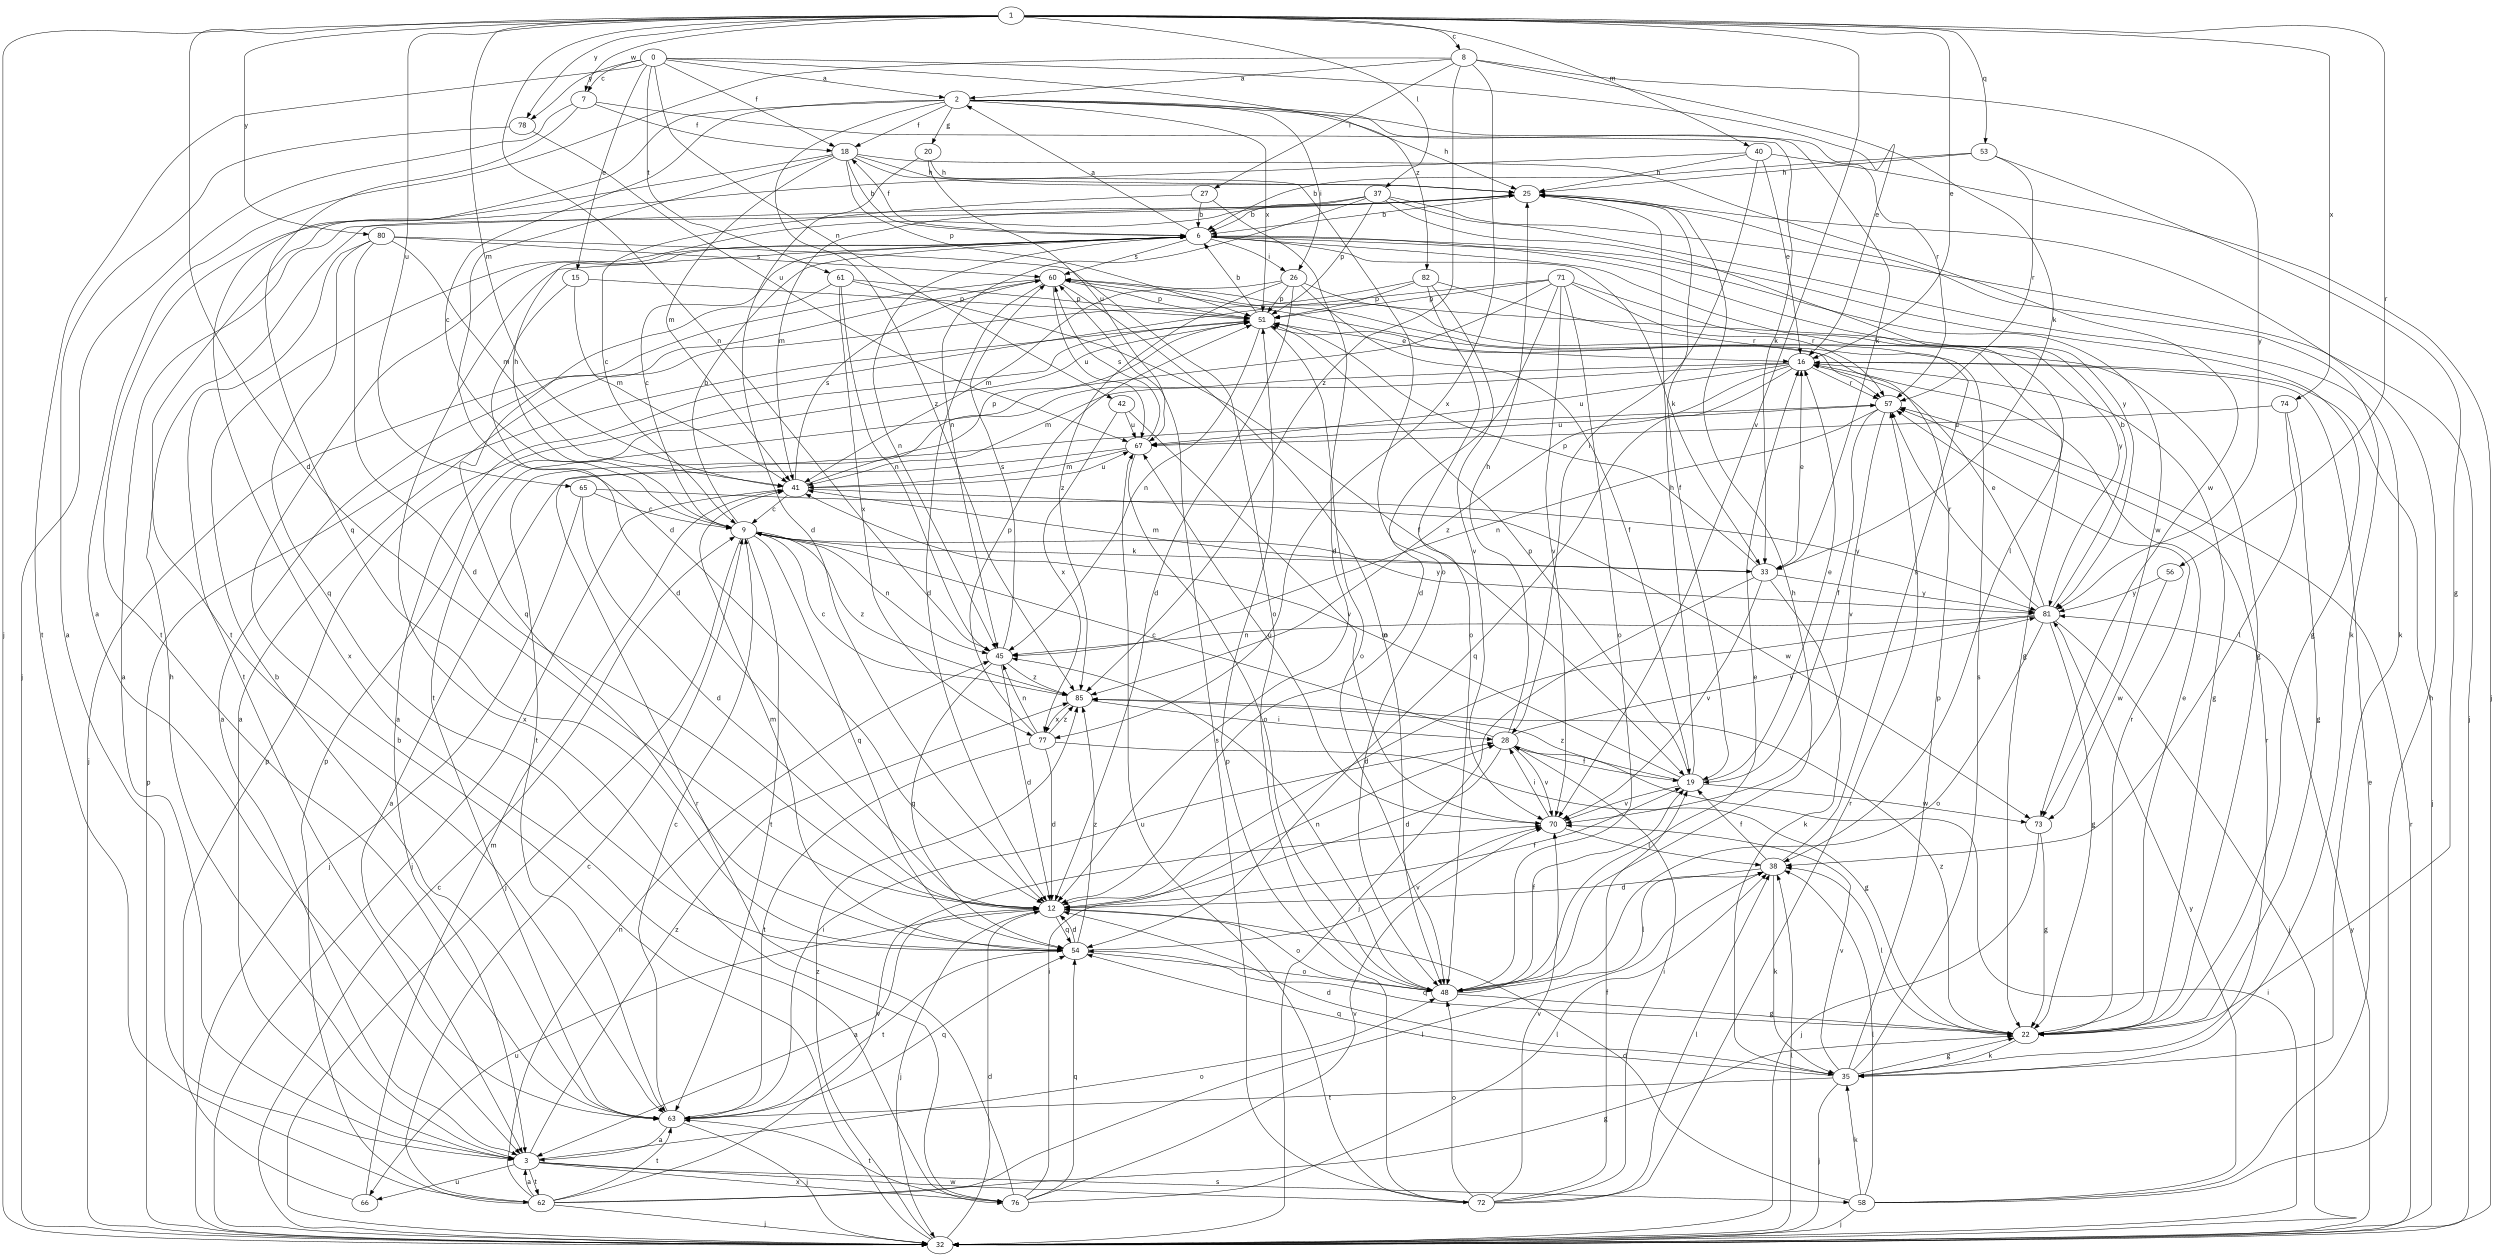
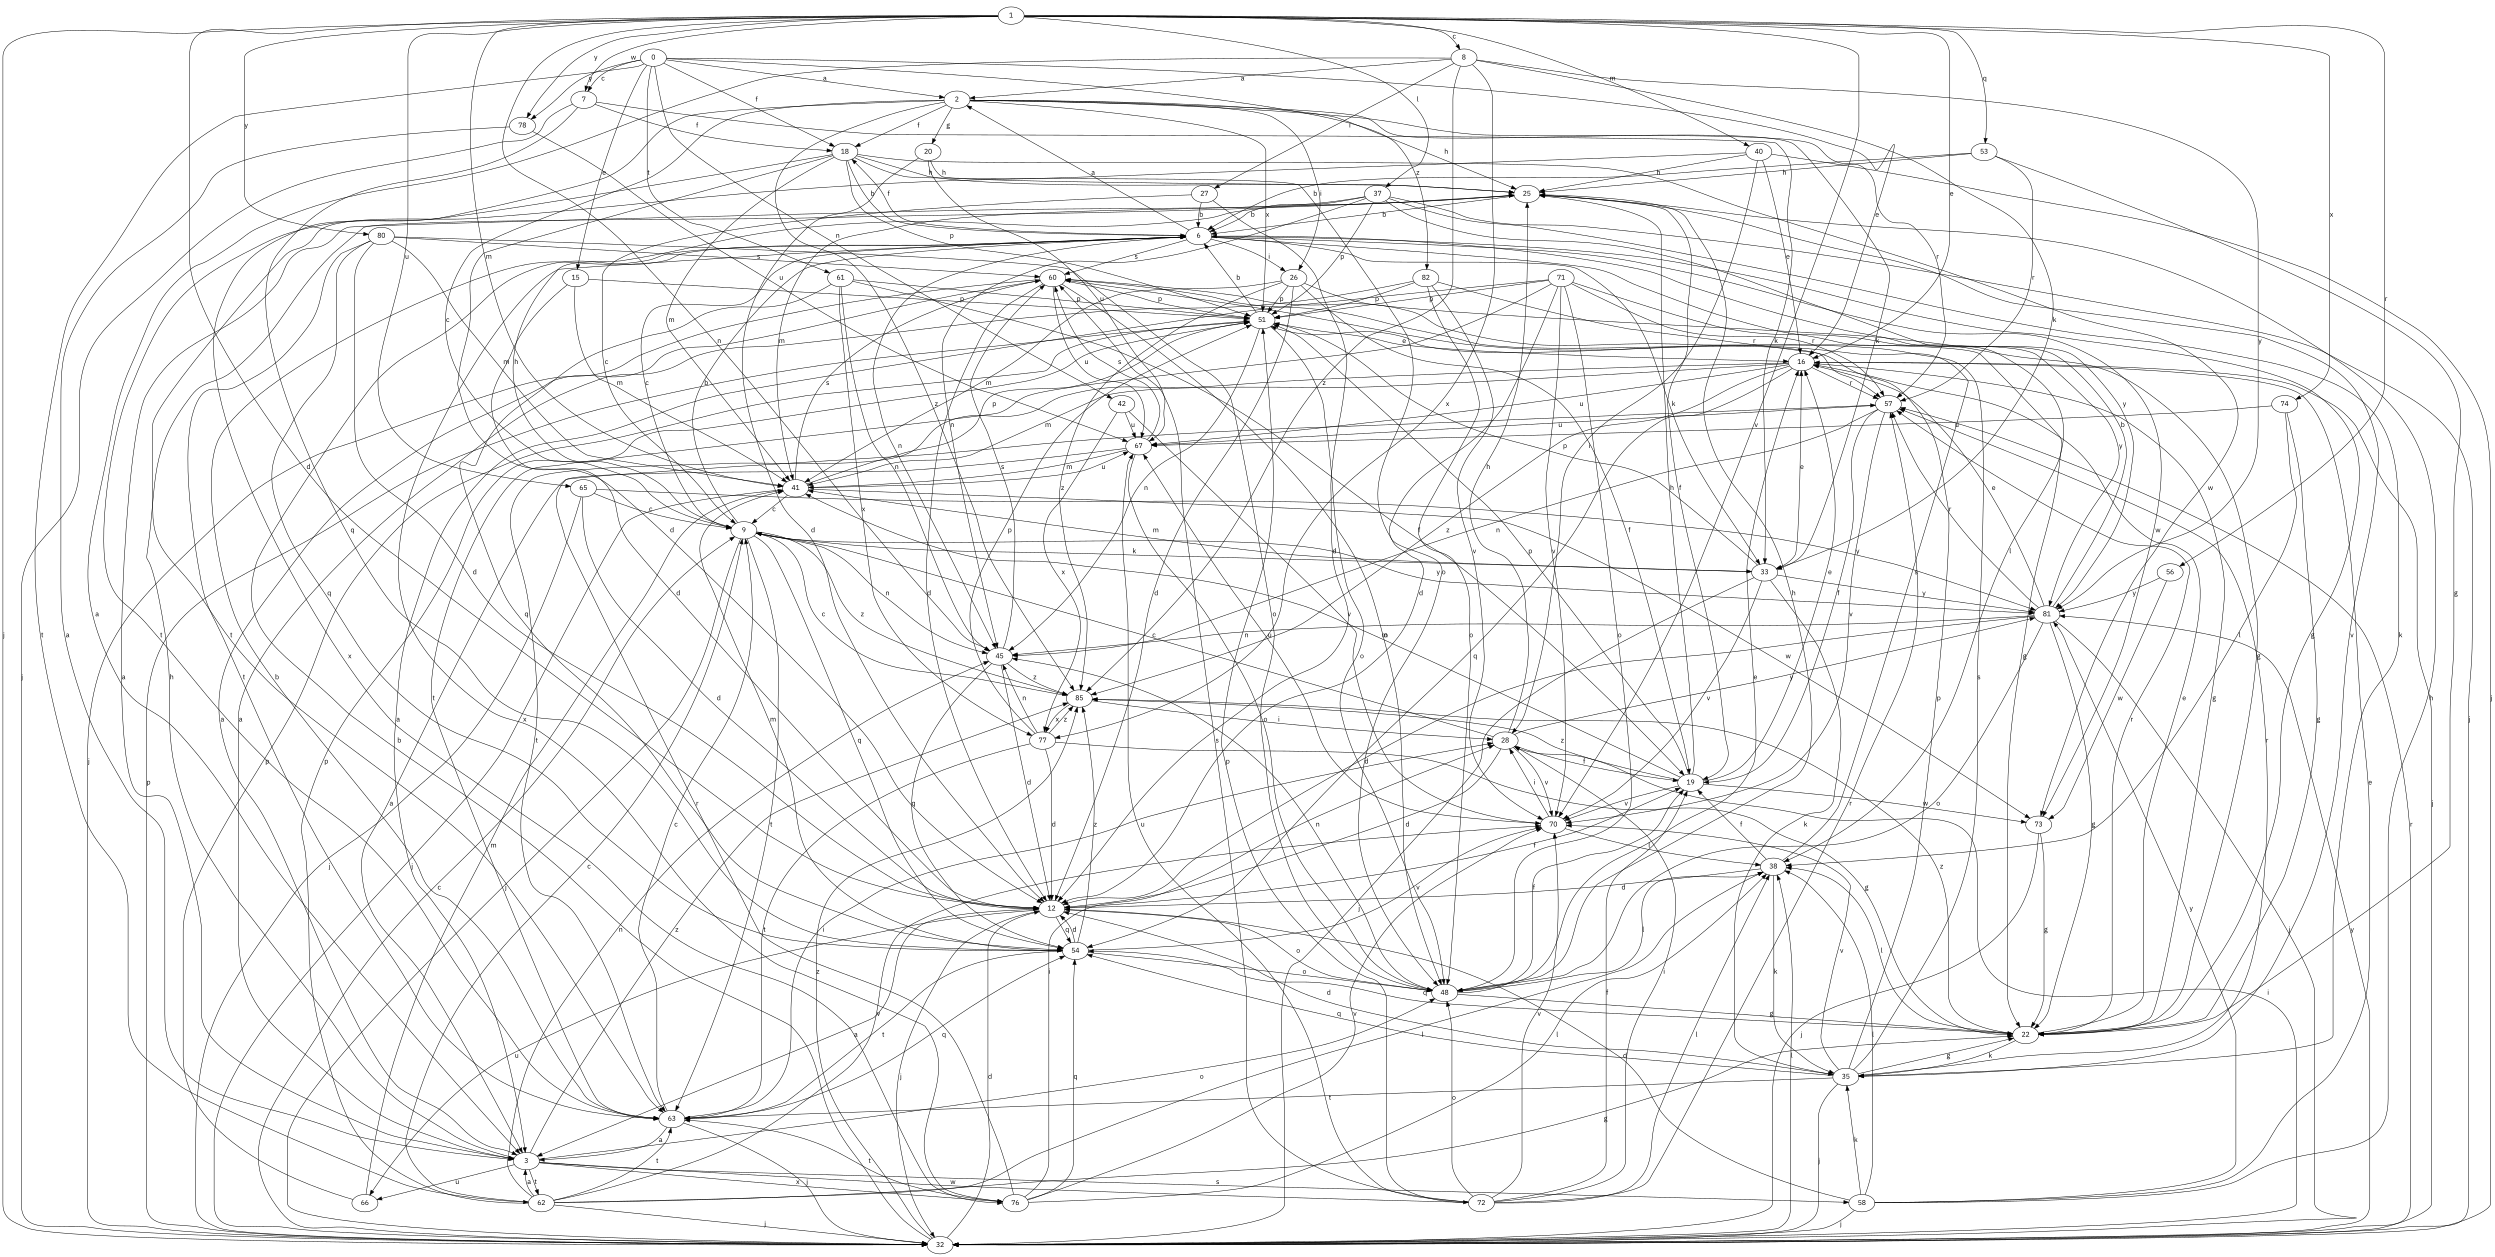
  strict digraph {
    fontname="IBM Plex Sans"
    node [fontname="IBM Plex Sans"]
    edge [fontname="IBM Plex Sans"]
    0
    2
    7
    15
    16
    18
    42
    61
    62
    78
    82
    9
    20
    25
    26
    33
    51
    57
    76
    85
    32
    54
    12
    41
    22
    63
    67
    48
    6
    73
    70
    77
    45
    19
    3
    38
    1
    8
    37
    40
    53
    56
    65
    74
    80
    27
    81
    66
    28
    35
    60
    71
    58
    72
    0 -> 2 [label=a]
    0 -> 7 [label=c]
    0 -> 15 [label=e]
    0 -> 16 [label=e]
    0 -> 18 [label=f]
    0 -> 42 [label=n]
    0 -> 61 [label=t]
    0 -> 62 [label=t]
    0 -> 78 [label=y]
    0 -> 82 [label=z]
    2 -> 18 [label=f]
    2 -> 9 [label=c]
    2 -> 20 [label=g]
    2 -> 25 [label=h]
    2 -> 26 [label=i]
    2 -> 33 [label=k]
    2 -> 51 [label=x]
    2 -> 57 [label=r]
    2 -> 76 [label=x]
    2 -> 85 [label=z]
    7 -> 18 [label=f]
    7 -> 33 [label=k]
    7 -> 32 [label=j]
    7 -> 54 [label=q]
    15 -> 51 [label=p]
    15 -> 12 [label=d]
    15 -> 41 [label=m]
    16 -> 57 [label=r]
    16 -> 85 [label=z]
    16 -> 32 [label=j]
    16 -> 54 [label=q]
    16 -> 41 [label=m]
    16 -> 22 [label=g]
    16 -> 63 [label=t]
    16 -> 67 [label=u]
    18 -> 25 [label=h]
    18 -> 51 [label=p]
    18 -> 12 [label=d]
    18 -> 41 [label=m]
    18 -> 63 [label=t]
    18 -> 48 [label=o]
    18 -> 6 [label=b]
    18 -> 73 [label=w]
    42 -> 67 [label=u]
    42 -> 70 [label=v]
    42 -> 77 [label=x]
    61 -> 51 [label=p]
    61 -> 54 [label=q]
    61 -> 77 [label=x]
    61 -> 45 [label=n]
    61 -> 19 [label=f]
    62 -> 9 [label=c]
    62 -> 51 [label=p]
    62 -> 32 [label=j]
    62 -> 22 [label=g]
    62 -> 63 [label=t]
    62 -> 70 [label=v]
    62 -> 45 [label=n]
    62 -> 3 [label=a]
    62 -> 38 [label=l]
    78 -> 67 [label=u]
    78 -> 3 [label=a]
    82 -> 51 [label=p]
    82 -> 57 [label=r]
    82 -> 48 [label=o]
    82 -> 70 [label=v]
    82 -> 3 [label=a]
    9 -> 25 [label=h]
    9 -> 33 [label=k]
    9 -> 85 [label=z]
    9 -> 32 [label=j]
    9 -> 54 [label=q]
    9 -> 63 [label=t]
    9 -> 6 [label=b]
    9 -> 45 [label=n]
    9 -> 81 [label=y]
    20 -> 25 [label=h]
    20 -> 12 [label=d]
    20 -> 67 [label=u]
    25 -> 6 [label=b]
    25 -> 19 [label=f]
    25 -> 3 [label=a]
-   25 -> 35 [label=k]
+   25 -> 35 [label=v]
    26 -> 51 [label=p]
    26 -> 85 [label=z]
    26 -> 12 [label=d]
    26 -> 41 [label=m]
    26 -> 22 [label=g]
    26 -> 19 [label=f]
    33 -> 16 [label=e]
    33 -> 51 [label=p]
    33 -> 32 [label=j]
    33 -> 41 [label=m]
    33 -> 70 [label=v]
    33 -> 81 [label=y]
    33 -> 35 [label=k]
    51 -> 16 [label=e]
    51 -> 48 [label=o]
    51 -> 6 [label=b]
    51 -> 45 [label=n]
    57 -> 67 [label=u]
    57 -> 70 [label=v]
    57 -> 45 [label=n]
    57 -> 19 [label=f]
    76 -> 57 [label=r]
    76 -> 54 [label=q]
    76 -> 63 [label=t]
    76 -> 70 [label=v]
    76 -> 38 [label=l]
    76 -> 28 [label=i]
    85 -> 9 [label=c]
    85 -> 77 [label=x]
    85 -> 28 [label=i]
    32 -> 9 [label=c]
    32 -> 51 [label=p]
    32 -> 57 [label=r]
    32 -> 85 [label=z]
    32 -> 12 [label=d]
    32 -> 6 [label=b]
    32 -> 38 [label=l]
    32 -> 81 [label=y]
    32 -> 28 [label=i]
    54 -> 85 [label=z]
    54 -> 12 [label=d]
    54 -> 41 [label=m]
    54 -> 63 [label=t]
    54 -> 48 [label=o]
    54 -> 70 [label=v]
    12 -> 32 [label=j]
    12 -> 54 [label=q]
    12 -> 48 [label=o]
    12 -> 19 [label=f]
    12 -> 3 [label=a]
    12 -> 66 [label=u]
    41 -> 9 [label=c]
    41 -> 51 [label=p]
    41 -> 32 [label=j]
    41 -> 67 [label=u]
    41 -> 73 [label=w]
    41 -> 60 [label=s]
    22 -> 16 [label=e]
    22 -> 57 [label=r]
    22 -> 85 [label=z]
    22 -> 54 [label=q]
    22 -> 38 [label=l]
    22 -> 35 [label=k]
    63 -> 9 [label=c]
    63 -> 32 [label=j]
    63 -> 54 [label=q]
    63 -> 6 [label=b]
    63 -> 3 [label=a]
    63 -> 28 [label=i]
    67 -> 41 [label=m]
    67 -> 48 [label=o]
    67 -> 3 [label=a]
    67 -> 60 [label=s]
    48 -> 16 [label=e]
    48 -> 25 [label=h]
    48 -> 22 [label=g]
    48 -> 45 [label=n]
    48 -> 19 [label=f]
    48 -> 38 [label=l]
    6 -> 2 [label=a]
    6 -> 18 [label=f]
    6 -> 9 [label=c]
    6 -> 26 [label=i]
    6 -> 33 [label=k]
    6 -> 76 [label=x]
    6 -> 22 [label=g]
    6 -> 73 [label=w]
    6 -> 45 [label=n]
    6 -> 38 [label=l]
    6 -> 60 [label=s]
    73 -> 32 [label=j]
    73 -> 22 [label=g]
    70 -> 67 [label=u]
    70 -> 38 [label=l]
    70 -> 28 [label=i]
    77 -> 51 [label=p]
    77 -> 85 [label=z]
    77 -> 12 [label=d]
    77 -> 22 [label=g]
    77 -> 63 [label=t]
    77 -> 45 [label=n]
    45 -> 85 [label=z]
    45 -> 54 [label=q]
    45 -> 12 [label=d]
    45 -> 60 [label=s]
    19 -> 16 [label=e]
    19 -> 25 [label=h]
    19 -> 51 [label=p]
    19 -> 85 [label=z]
    19 -> 41 [label=m]
    19 -> 73 [label=w]
    19 -> 70 [label=v]
    3 -> 62 [label=t]
    3 -> 25 [label=h]
    3 -> 76 [label=x]
    3 -> 85 [label=z]
    3 -> 48 [label=o]
    3 -> 66 [label=u]
    3 -> 58 [label=s]
    3 -> 72 [label=w]
    38 -> 12 [label=d]
    38 -> 19 [label=f]
    38 -> 35 [label=k]
    38 -> 60 [label=s]
    1 -> 7 [label=w]
    1 -> 16 [label=e]
    1 -> 78 [label=y]
    1 -> 32 [label=j]
    1 -> 12 [label=d]
    1 -> 41 [label=m]
    1 -> 70 [label=v]
    1 -> 45 [label=n]
    1 -> 8 [label=c]
    1 -> 37 [label=l]
    1 -> 40 [label=m]
    1 -> 53 [label=q]
    1 -> 56 [label=r]
    1 -> 65 [label=u]
    1 -> 74 [label=x]
    1 -> 80 [label=y]
    8 -> 2 [label=a]
    8 -> 33 [label=k]
    8 -> 85 [label=z]
    8 -> 77 [label=x]
    8 -> 3 [label=a]
    8 -> 27 [label=i]
    8 -> 81 [label=y]
    37 -> 51 [label=p]
    37 -> 32 [label=j]
    37 -> 41 [label=m]
    37 -> 6 [label=b]
    37 -> 45 [label=n]
    37 -> 81 [label=y]
    37 -> 35 [label=k]
    40 -> 16 [label=e]
    40 -> 25 [label=h]
    40 -> 32 [label=j]
    40 -> 63 [label=t]
    40 -> 28 [label=i]
    53 -> 25 [label=h]
    53 -> 57 [label=r]
    53 -> 22 [label=g]
    53 -> 6 [label=b]
    56 -> 73 [label=w]
    56 -> 81 [label=y]
    65 -> 9 [label=c]
    65 -> 32 [label=j]
    65 -> 12 [label=d]
    65 -> 81 [label=y]
    74 -> 22 [label=g]
    74 -> 67 [label=u]
    74 -> 38 [label=l]
    80 -> 54 [label=q]
    80 -> 12 [label=d]
    80 -> 41 [label=m]
    80 -> 63 [label=t]
    80 -> 48 [label=o]
    80 -> 60 [label=s]
    27 -> 9 [label=c]
    27 -> 12 [label=d]
    27 -> 6 [label=b]
    81 -> 16 [label=e]
    81 -> 57 [label=r]
    81 -> 32 [label=j]
    81 -> 12 [label=d]
    81 -> 22 [label=g]
    81 -> 48 [label=o]
    81 -> 6 [label=b]
    81 -> 45 [label=n]
    66 -> 51 [label=p]
    66 -> 41 [label=m]
    28 -> 9 [label=c]
    28 -> 25 [label=h]
    28 -> 12 [label=d]
    28 -> 70 [label=v]
    28 -> 19 [label=f]
    28 -> 81 [label=y]
    35 -> 51 [label=p]
    35 -> 57 [label=r]
    35 -> 32 [label=j]
    35 -> 54 [label=q]
    35 -> 12 [label=d]
    35 -> 22 [label=g]
    35 -> 63 [label=t]
    35 -> 70 [label=v]
    35 -> 60 [label=s]
    60 -> 51 [label=p]
    60 -> 32 [label=j]
    60 -> 12 [label=d]
    60 -> 22 [label=g]
    60 -> 67 [label=u]
    60 -> 48 [label=o]
    60 -> 3 [label=a]
    71 -> 51 [label=p]
    71 -> 57 [label=r]
    71 -> 12 [label=d]
    71 -> 63 [label=t]
    71 -> 48 [label=o]
    71 -> 70 [label=v]
    71 -> 3 [label=a]
    71 -> 81 [label=y]
    58 -> 16 [label=e]
    58 -> 25 [label=h]
    58 -> 32 [label=j]
    58 -> 12 [label=d]
    58 -> 38 [label=l]
    58 -> 81 [label=y]
    58 -> 35 [label=k]
    72 -> 51 [label=p]
    72 -> 57 [label=r]
    72 -> 67 [label=u]
    72 -> 48 [label=o]
    72 -> 70 [label=v]
    72 -> 19 [label=f]
    72 -> 38 [label=l]
    72 -> 28 [label=i]
    72 -> 60 [label=s]
  }
